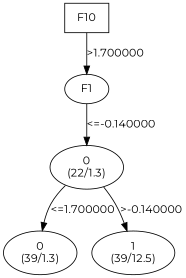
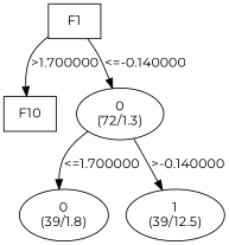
  digraph {
    fontname=Montserrat
    node [fontname=Montserrat shape=ellipse]
    edge [fontname=Montserrat]
    n1 [label="F10\n" shape=box]
-   n2 [label="F1\n"]
-   n3 [label="0\n(39/1.3)"]
-   n4 [label="0\n(22/1.3)"]
+   n2 [label="F1\n" shape=box]
+   n3 [label="0\n(39/1.8)"]
+   n4 [label="0\n(72/1.3)"]
    n5 [label="1\n(39/12.5)"]
-   n1 -> n2 [label=">1.700000"]
+   n2 -> n1 [label=">1.700000"]
    n2 -> n4 [label="<=-0.140000"]
    n4 -> n3 [label="<=1.700000"]
    n4 -> n5 [label=">-0.140000"]
  }
